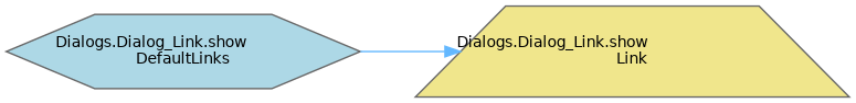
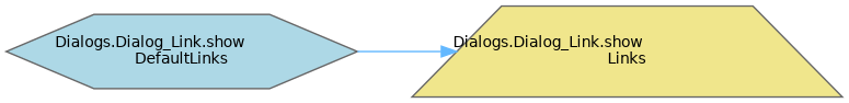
  digraph {
    rankdir=RL
    node [fontname=Helvetica fontsize=10 style=filled]
-   n1 [color=gray40 fillcolor=khaki fontcolor=black height=0.2 label="Dialogs.Dialog_Link.show\lLink" shape=trapezium width=0.4]
+   n1 [color=gray40 fillcolor=khaki fontcolor=black height=0.2 label="Dialogs.Dialog_Link.show\lLinks" shape=trapezium width=0.4]
    n2 [color=grey40 fillcolor=lightblue height=0.2 label="Dialogs.Dialog_Link.show\lDefaultLinks" shape=hexagon width=0.4]
    n1 -> n2 [color=steelblue1 dir=back fontname=Helvetica fontsize=10 labelfontname=Helvetica labelfontsize=10 style=solid]
  }
